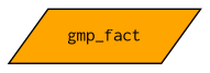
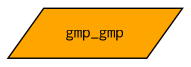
  digraph {
    nodesep=0.175
    rankdir=TB
-   n1 [argix=-1 dataspec=na fillcolor=orange fontname=Courier fontsize=12 label=gmp_fact ntype="node" shape=parallelogram style=filled]
+   n1 [argix=-1 dataspec=na fillcolor=orange fontname=Courier fontsize=12 label=gmp_gmp ntype="node" shape=parallelogram style=filled]
  }
